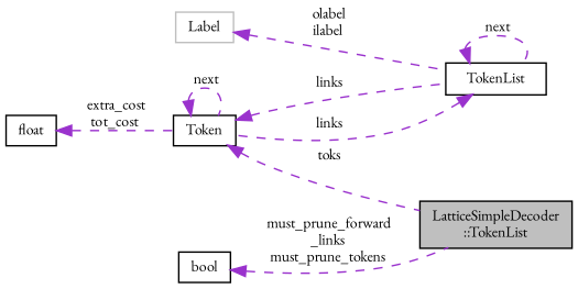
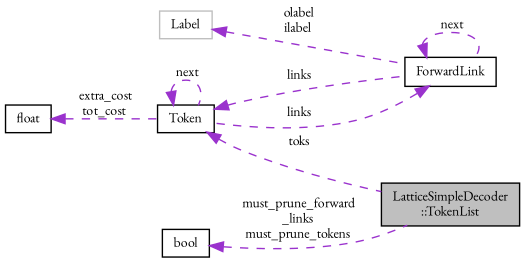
  digraph {
    fontname="EB Garamond"
    rankdir=LR
    node [color=black fillcolor=white fontname="EB Garamond" fontsize=10 shape=record style=filled]
    edge [color=darkorchid3 dir=back fontname="EB Garamond" fontsize=10 labelfontname=Helvetica labelfontsize=10 style=dashed]
    n1 [fillcolor=grey75 fontcolor=black height=0.2 label="LatticeSimpleDecoder\l::TokenList" width=0.4]
    n2 [height=0.2 label=Token width=0.4]
-   n3 [height=0.2 label=TokenList width=0.4]
+   n3 [height=0.2 label=ForwardLink width=0.4]
    n4 [height=0.2 label=float width=0.4]
    n5 [color=grey75 height=0.2 label=Label width=0.4]
    n6 [height=0.2 label=bool width=0.4]
    n2 -> n1 [label=" toks"]
    n2 -> n2 [label=" next"]
    n2 -> n3 [label=" links"]
    n3 -> n2 [label=" links"]
    n3 -> n3 [label=" next"]
    n4 -> n2 [label=" extra_cost\ntot_cost"]
    n5 -> n3 [label=" olabel\nilabel"]
    n6 -> n1 [label=" must_prune_forward\l_links\nmust_prune_tokens"]
  }
